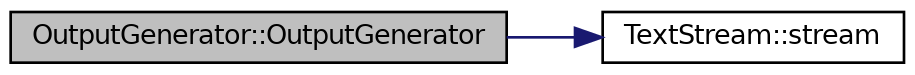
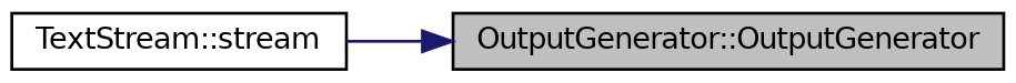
  digraph {
    rankdir=LR
    node [color=black fontname=Helvetica fontsize=10 shape=record style=filled]
    n1 [fillcolor=grey75 fontcolor=black height=0.2 label="OutputGenerator::OutputGenerator" width=0.4]
    n2 [fillcolor=white height=0.2 label="TextStream::stream" width=0.4]
-   n1 -> n2 [color=midnightblue fontname=Helvetica fontsize=10 labelfontname=Helvetica labelfontsize=10 style=solid]
+   n2 -> n1 [color=midnightblue fontname=Helvetica fontsize=10 labelfontname=Helvetica labelfontsize=10 style=solid]
  }
